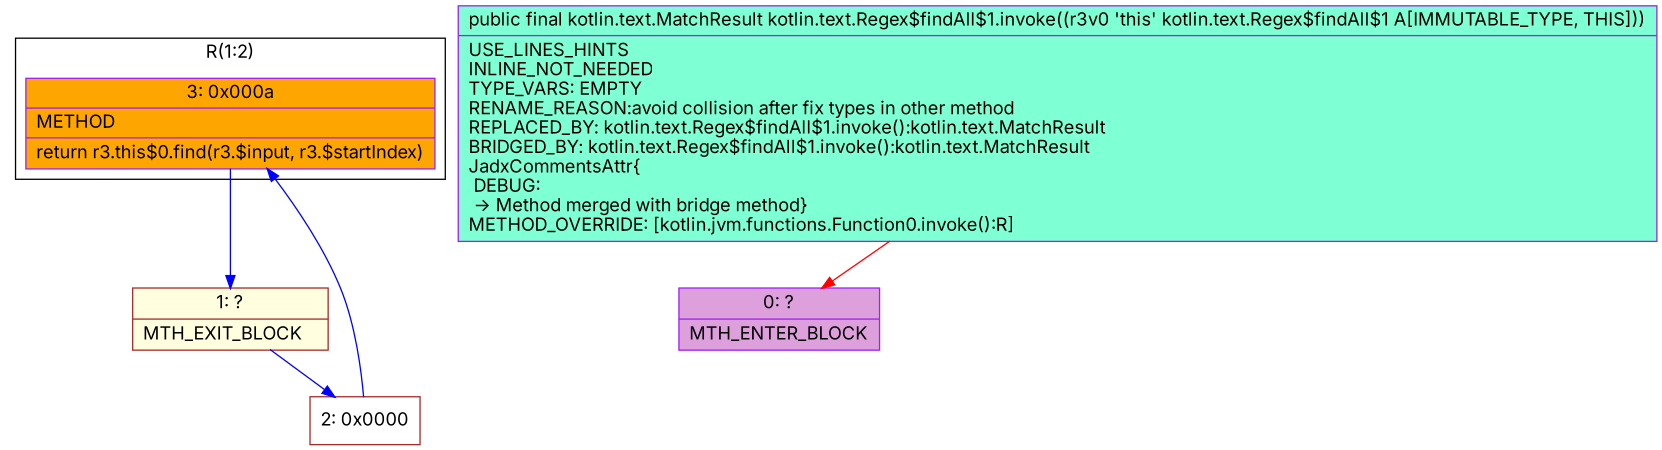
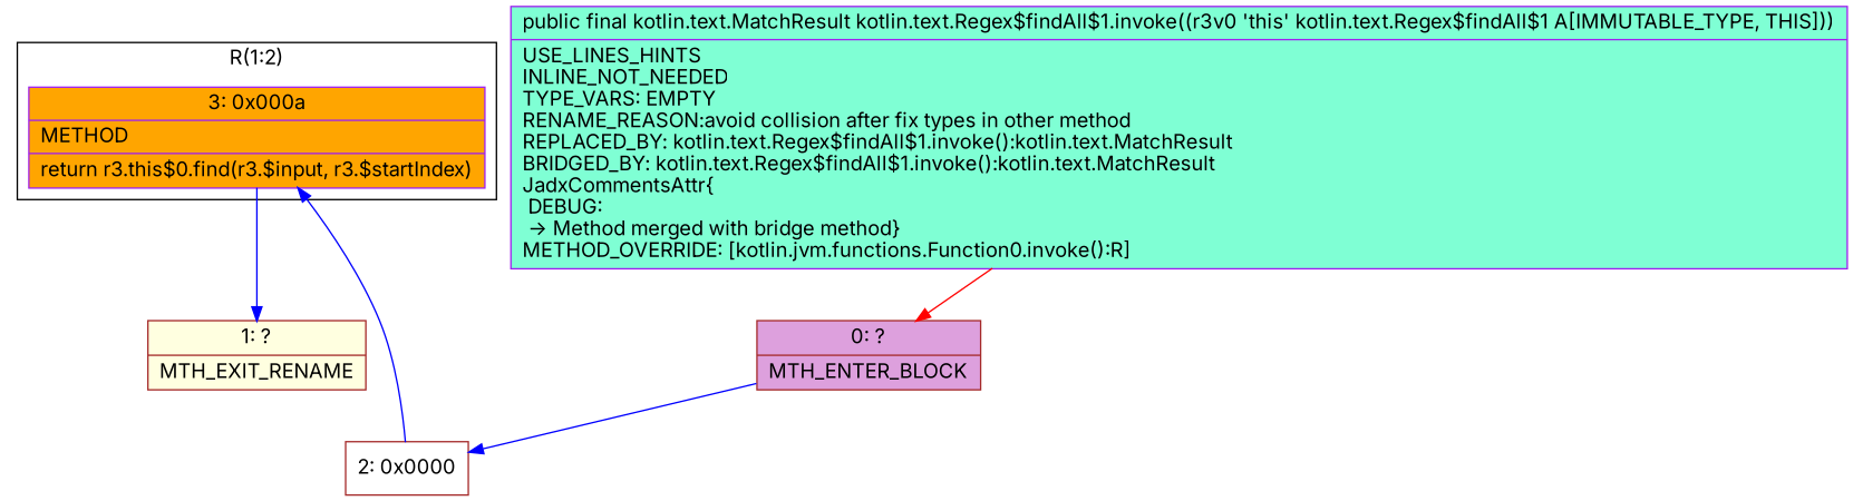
  digraph {
    fontname=Inter
    node [color=brown fontname=Inter shape=record style=filled]
    edge [color=blue fontname=Inter]
    n1 [color=purple fillcolor=orange label="{3\:\ 0x000a|METHOD\l|return r3.this$0.find(r3.$input, r3.$startIndex)\l}"]
-   n2 [fillcolor=lightyellow label="{1\:\ ?|MTH_EXIT_BLOCK\l}"]
-   n3 [color=purple fillcolor=plum label="{0\:\ ?|MTH_ENTER_BLOCK\l}"]
+   n2 [fillcolor=lightyellow label="{1\:\ ?|MTH_EXIT_RENAME\l}"]
+   n3 [fillcolor=plum label="{0\:\ ?|MTH_ENTER_BLOCK\l}"]
    n4 [fillcolor=white label="{2\:\ 0x0000}"]
    n5 [color=purple fillcolor=aquamarine label="{public final kotlin.text.MatchResult kotlin.text.Regex$findAll$1.invoke((r3v0 'this' kotlin.text.Regex$findAll$1 A[IMMUTABLE_TYPE, THIS]))  | USE_LINES_HINTS\lINLINE_NOT_NEEDED\lTYPE_VARS: EMPTY\lRENAME_REASON:avoid collision after fix types in other method\lREPLACED_BY: kotlin.text.Regex$findAll$1.invoke():kotlin.text.MatchResult\lBRIDGED_BY: kotlin.text.Regex$findAll$1.invoke():kotlin.text.MatchResult\lJadxCommentsAttr\{\l DEBUG: \l \-\> Method merged with bridge method\}\lMETHOD_OVERRIDE: [kotlin.jvm.functions.Function0.invoke():R]\l}"]
    subgraph cluster_1 {
      label="R(1:2)"
      n1
    }
    n1 -> n2
-   n2 -> n4
+   n3 -> n4
    n4 -> n1
    n5 -> n3 [color=red]
  }
